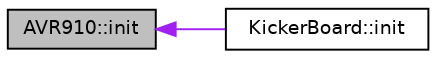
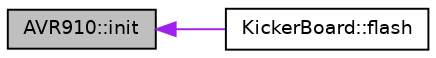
  digraph {
    rankdir=LR
    node [color=black fontname=Helvetica fontsize=10 shape=record style=filled]
    n1 [fillcolor=grey75 fontcolor=black height=0.2 label="AVR910::init" width=0.4]
-   n2 [fillcolor=white height=0.2 label="KickerBoard::init" width=0.4]
+   n2 [fillcolor=white height=0.2 label="KickerBoard::flash" width=0.4]
    n1 -> n2 [color=purple dir=back fontname=Helvetica fontsize=10 labelfontname=Helvetica labelfontsize=10 style=solid]
  }
